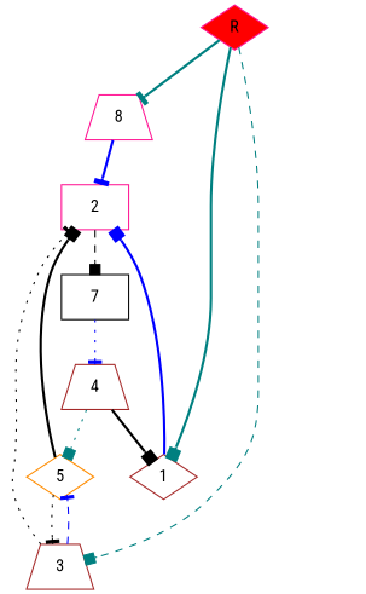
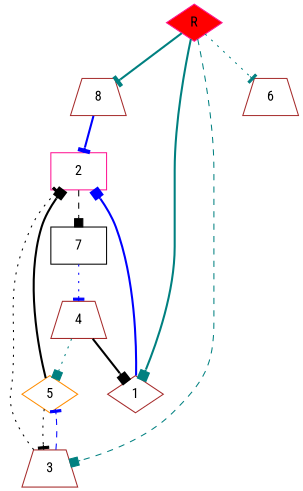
  digraph {
    fontname="Roboto Condensed"
    node [color=brown fontname="Roboto Condensed" shape=trapezium]
    edge [arrowhead=box color=black fontname="Roboto Condensed" style=bold]
    2 [color=deeppink shape=box]
    1 [shape=diamond]
    7 [color=black shape=box]
    4
    3
    5 [color=darkorange shape=diamond]
-   8 [color=deeppink]
+   8
    R [color=deeppink fillcolor="#ff0000" shape=diamond style=filled]
+   6
    2 -> 7 [style=dashed]
    1 -> 2 [color=blue]
    7 -> 4 [arrowhead=tee color=blue style=dotted]
    4 -> 1
    4 -> 5 [color=teal style=dotted]
    3 -> 2 [arrowhead=tee style=dotted]
    3 -> 5 [arrowhead=tee color=blue style=dashed]
    5 -> 2
    5 -> 3 [arrowhead=tee style=dotted]
    8 -> 2 [arrowhead=tee color=blue]
    R -> 1 [color=teal]
    R -> 3 [color=teal style=dashed]
    R -> 8 [arrowhead=tee color=teal]
+   R -> 6 [arrowhead=tee color=teal style=dotted]
  }
